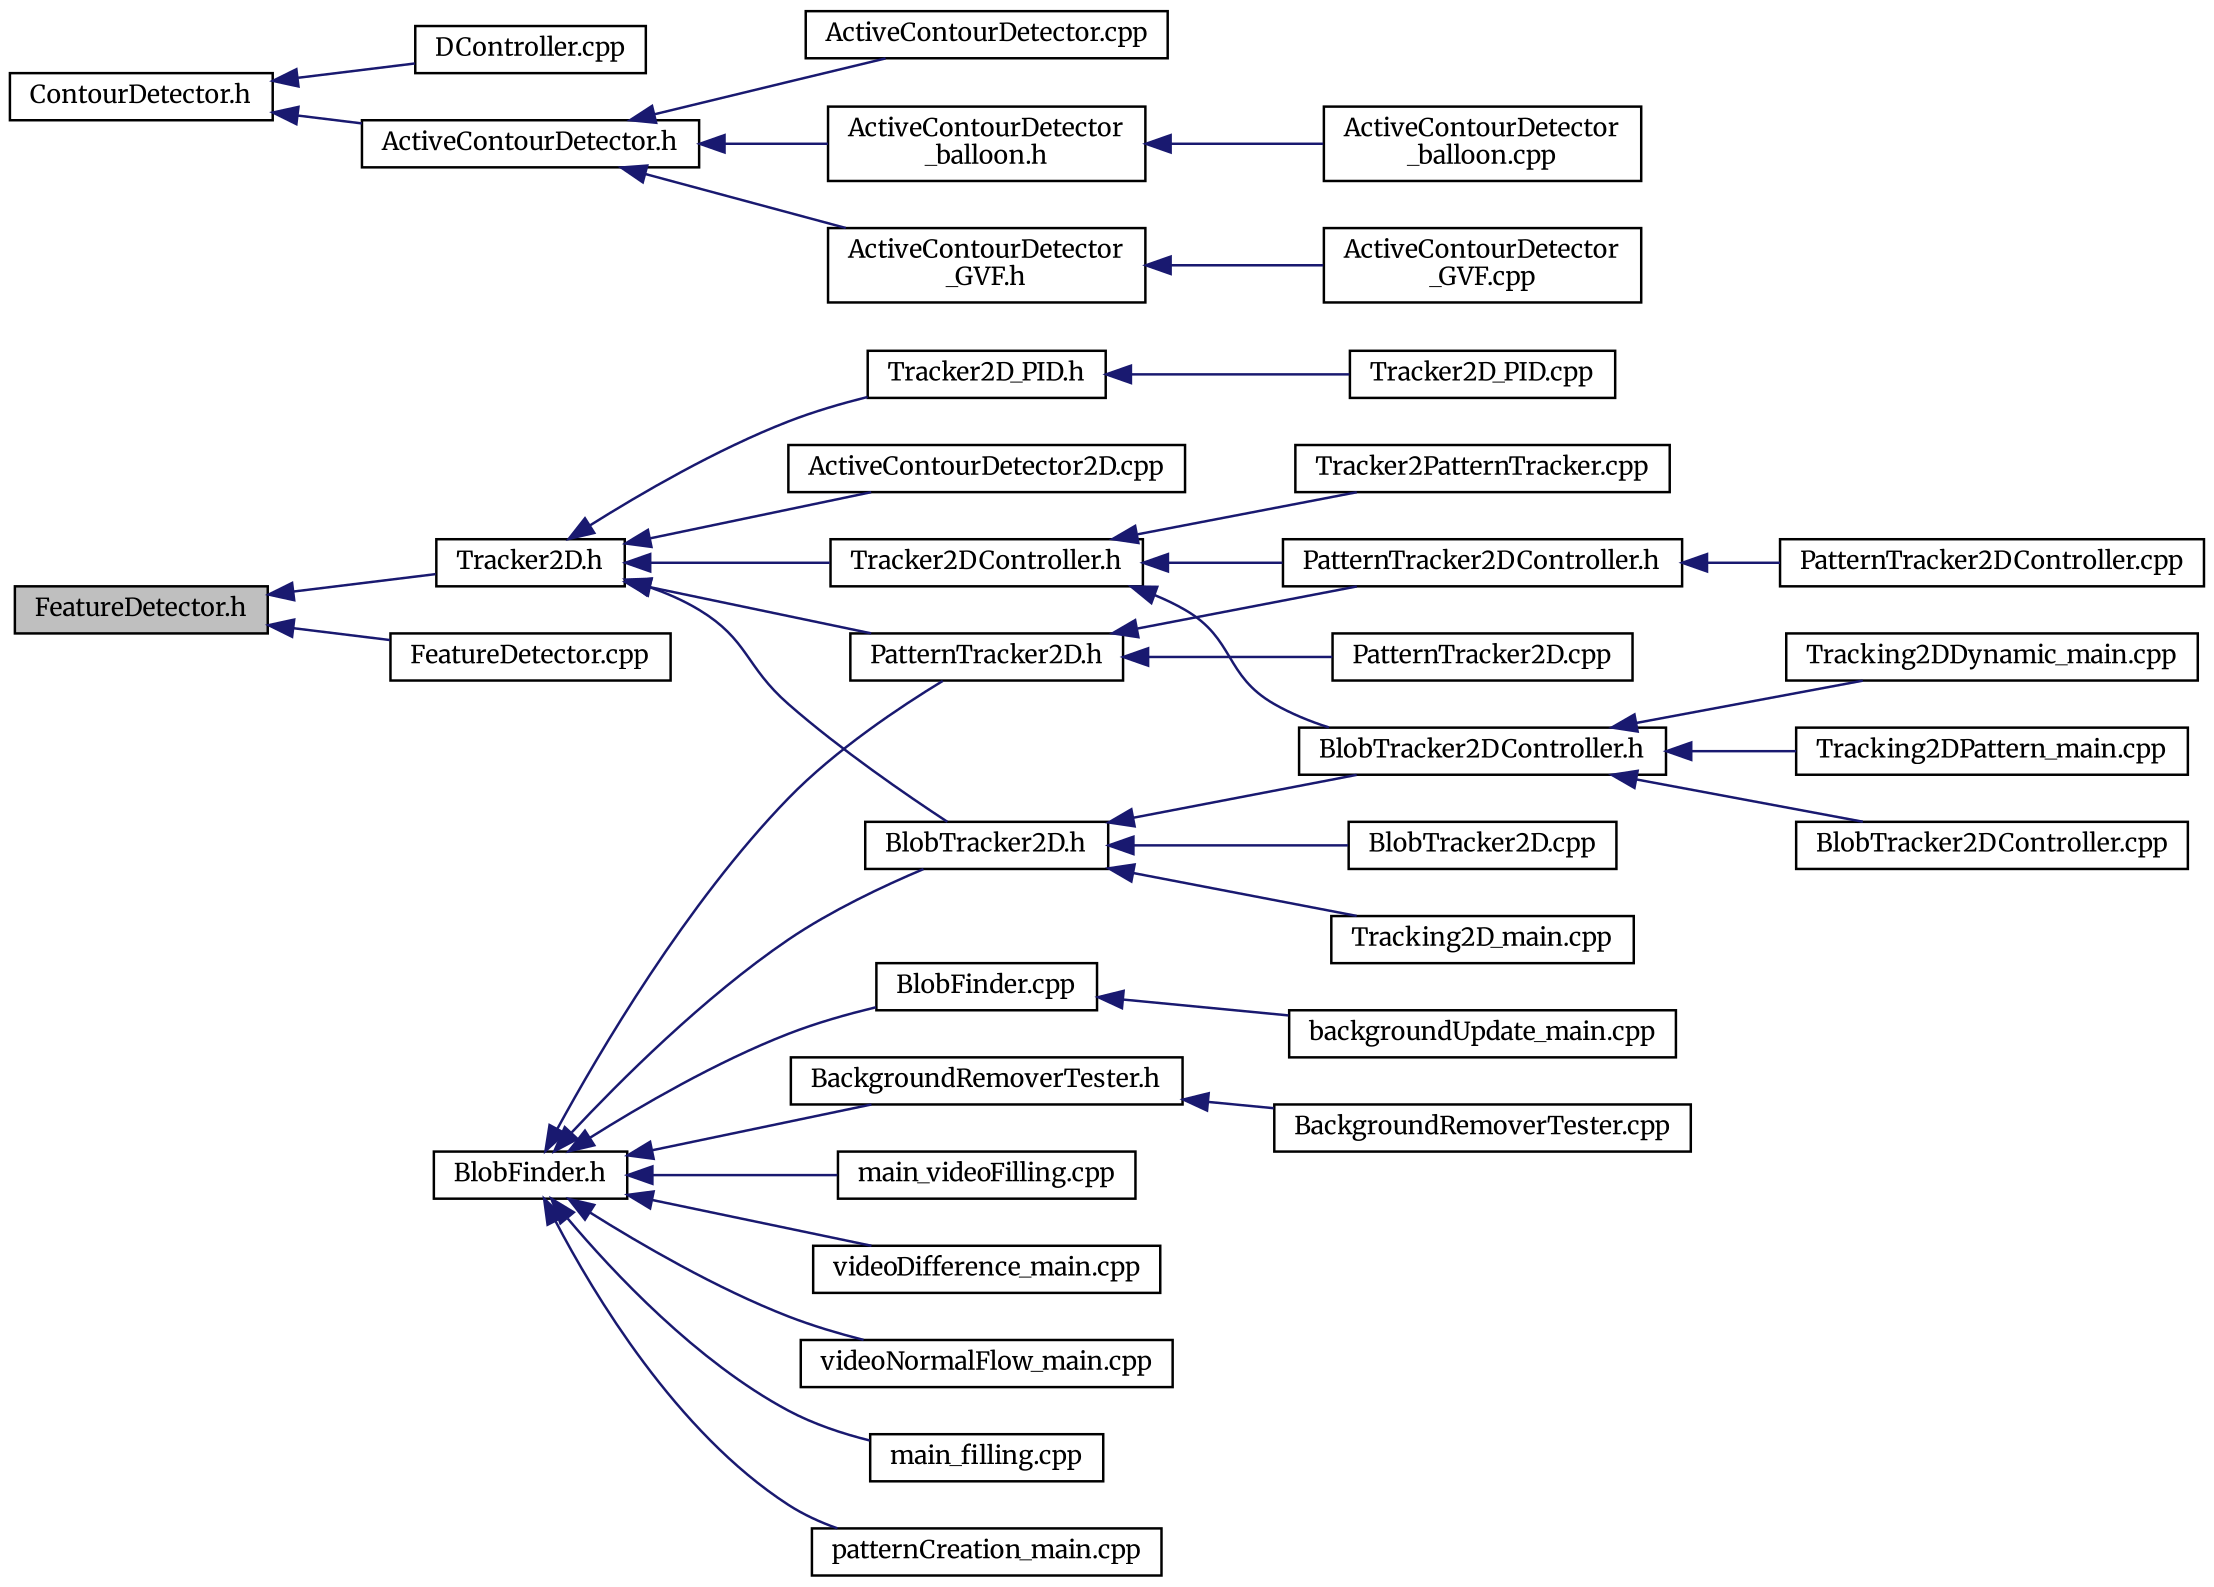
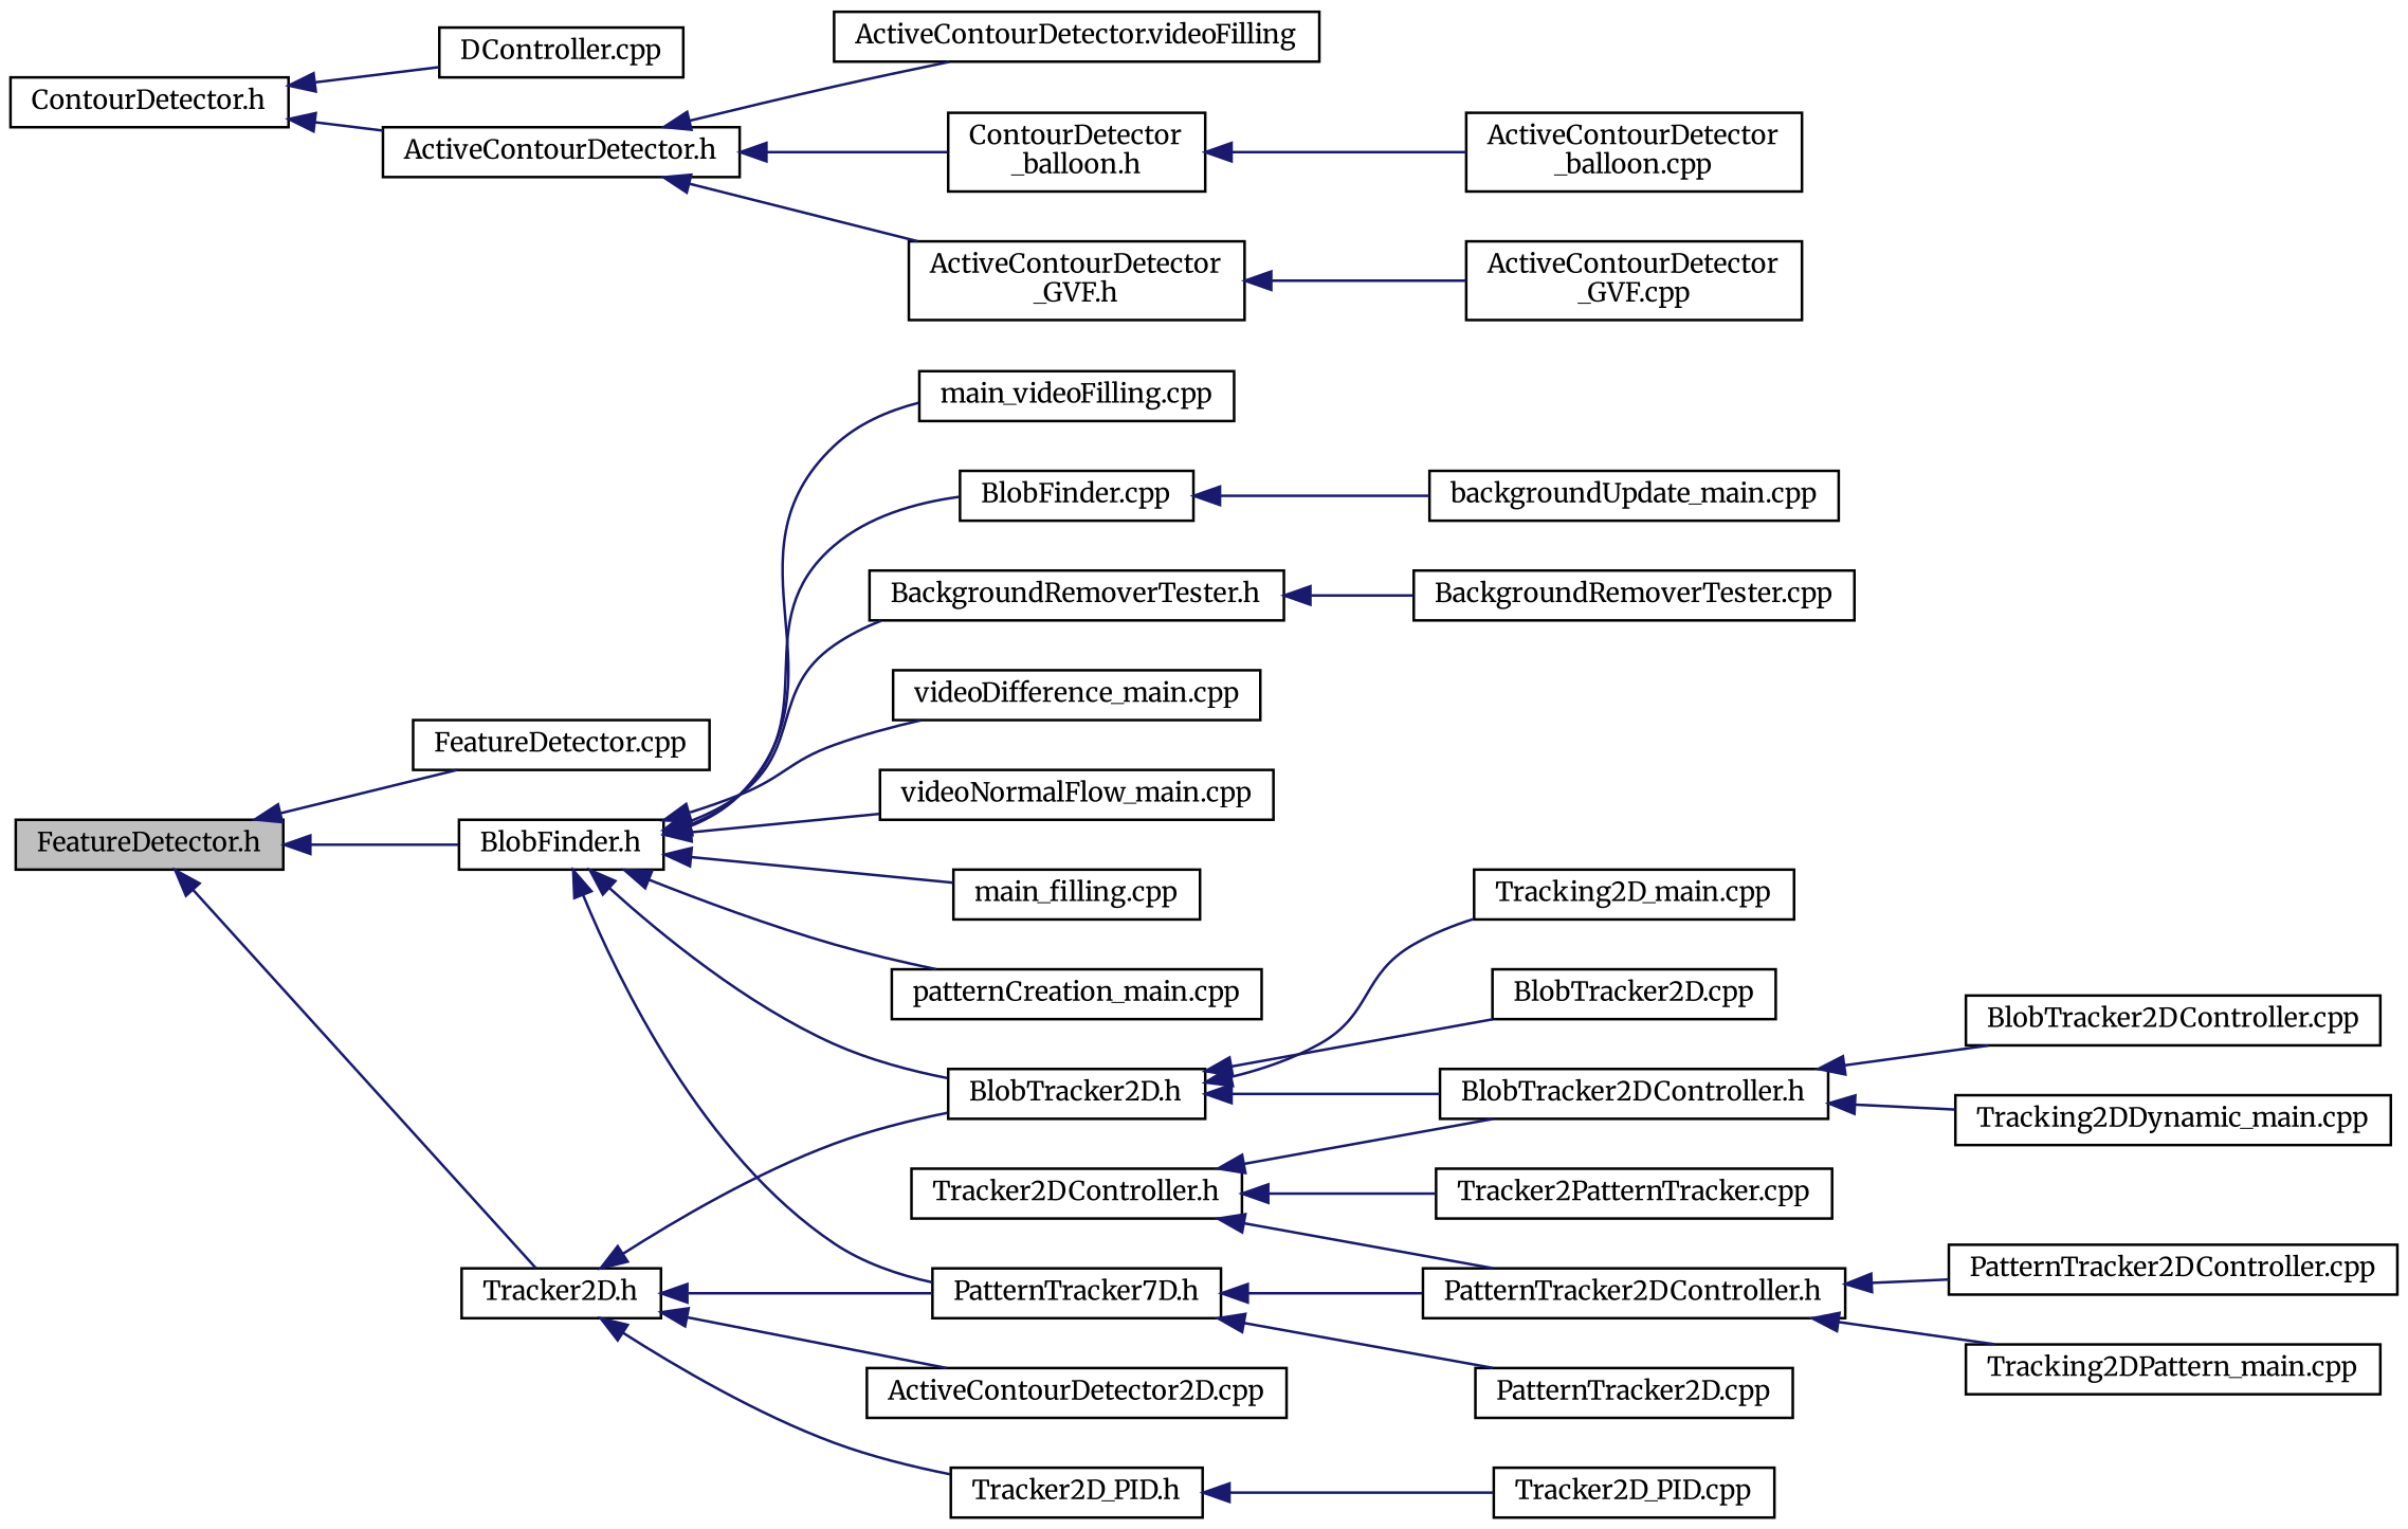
  digraph {
    fontname=Merriweather
    rankdir=LR
    node [color=black fillcolor=white fontname=Merriweather fontsize=10 shape=record style=filled]
    edge [color=midnightblue dir=back fontname=Merriweather fontsize=10 labelfontname=Helvetica labelfontsize=10 style=solid]
    n1 [fillcolor=grey75 fontcolor=black height=0.2 label="FeatureDetector.h" width=0.4]
    n2 [height=0.2 label="FeatureDetector.cpp" width=0.4]
    n3 [height=0.2 label="BlobFinder.h" width=0.4]
    n4 [height=0.2 label="Tracker2D.h" width=0.4]
    n5 [height=0.2 label="ContourDetector.h" width=0.4]
    n6 [height=0.2 label="DController.cpp" width=0.4]
    n7 [height=0.2 label="ActiveContourDetector.h" width=0.4]
    n8 [height=0.2 label="BlobFinder.cpp" width=0.4]
    n9 [height=0.2 label="BackgroundRemoverTester.h" width=0.4]
    n10 [height=0.2 label="videoDifference_main.cpp" width=0.4]
    n11 [height=0.2 label="videoNormalFlow_main.cpp" width=0.4]
    n12 [height=0.2 label="main_filling.cpp" width=0.4]
    n13 [height=0.2 label="patternCreation_main.cpp" width=0.4]
    n14 [height=0.2 label="main_videoFilling.cpp" width=0.4]
    n15 [height=0.2 label="BlobTracker2D.h" width=0.4]
-   n16 [height=0.2 label="PatternTracker2D.h" width=0.4]
+   n16 [height=0.2 label="PatternTracker7D.h" width=0.4]
    n17 [height=0.2 label="ActiveContourDetector2D.cpp" width=0.4]
    n18 [height=0.2 label="Tracker2DController.h" width=0.4]
    n19 [height=0.2 label="Tracker2D_PID.h" width=0.4]
-   n20 [height=0.2 label="ActiveContourDetector.cpp" width=0.4]
-   n21 [height=0.2 label="ActiveContourDetector\l_balloon.h" width=0.4]
+   n20 [height=0.2 label="ActiveContourDetector.videoFilling" width=0.4]
+   n21 [height=0.2 label="ContourDetector\l_balloon.h" width=0.4]
    n22 [height=0.2 label="ActiveContourDetector\l_GVF.h" width=0.4]
    n23 [height=0.2 label="ActiveContourDetector\l_balloon.cpp" width=0.4]
    n24 [height=0.2 label="ActiveContourDetector\l_GVF.cpp" width=0.4]
    n25 [height=0.2 label="backgroundUpdate_main.cpp" width=0.4]
    n26 [height=0.2 label="BackgroundRemoverTester.cpp" width=0.4]
    n27 [height=0.2 label="BlobTracker2D.cpp" width=0.4]
    n28 [height=0.2 label="Tracking2D_main.cpp" width=0.4]
    n29 [height=0.2 label="BlobTracker2DController.h" width=0.4]
    n30 [height=0.2 label="PatternTracker2D.cpp" width=0.4]
    n31 [height=0.2 label="PatternTracker2DController.h" width=0.4]
    n32 [height=0.2 label="BlobTracker2DController.cpp" width=0.4]
    n33 [height=0.2 label="Tracking2DDynamic_main.cpp" width=0.4]
    n34 [height=0.2 label="PatternTracker2DController.cpp" width=0.4]
    n35 [height=0.2 label="Tracking2DPattern_main.cpp" width=0.4]
    n36 [height=0.2 label="Tracker2PatternTracker.cpp" width=0.4]
    n37 [height=0.2 label="Tracker2D_PID.cpp" width=0.4]
    n1 -> n2
+   n1 -> n3
    n1 -> n4
    n3 -> n8
    n3 -> n9
    n3 -> n10
    n3 -> n11
    n3 -> n12
    n3 -> n13
    n3 -> n14
    n3 -> n15
    n3 -> n16
    n4 -> n15
    n4 -> n16
    n4 -> n17
-   n4 -> n18
    n4 -> n19
    n5 -> n6
    n5 -> n7
    n7 -> n20
    n7 -> n21
    n7 -> n22
    n8 -> n25
    n9 -> n26
    n15 -> n27
    n15 -> n28
    n15 -> n29
    n16 -> n30
    n16 -> n31
    n18 -> n29
    n18 -> n31
    n18 -> n36
    n19 -> n37
    n21 -> n23
    n22 -> n24
    n29 -> n32
    n29 -> n33
    n31 -> n34
-   n29 -> n35
+   n31 -> n35
  }
